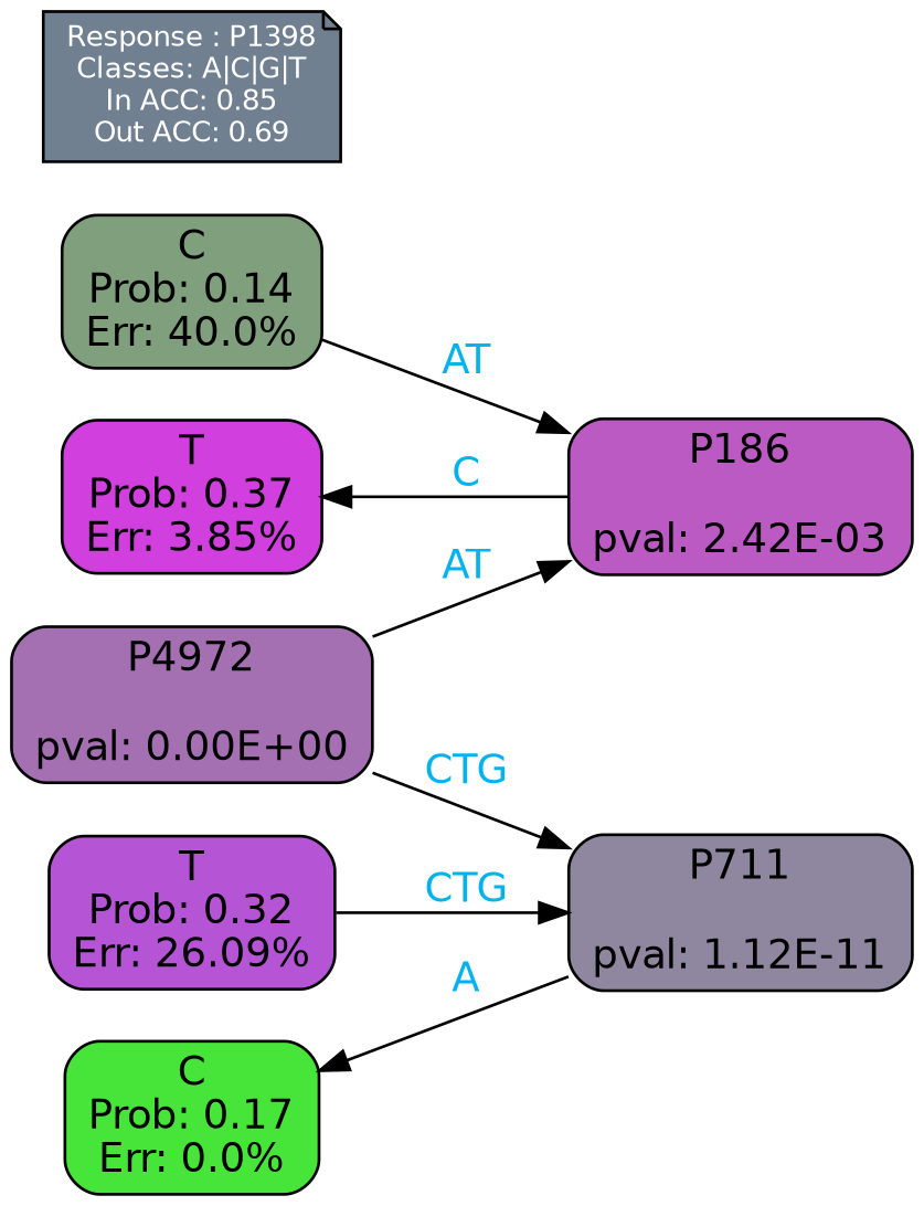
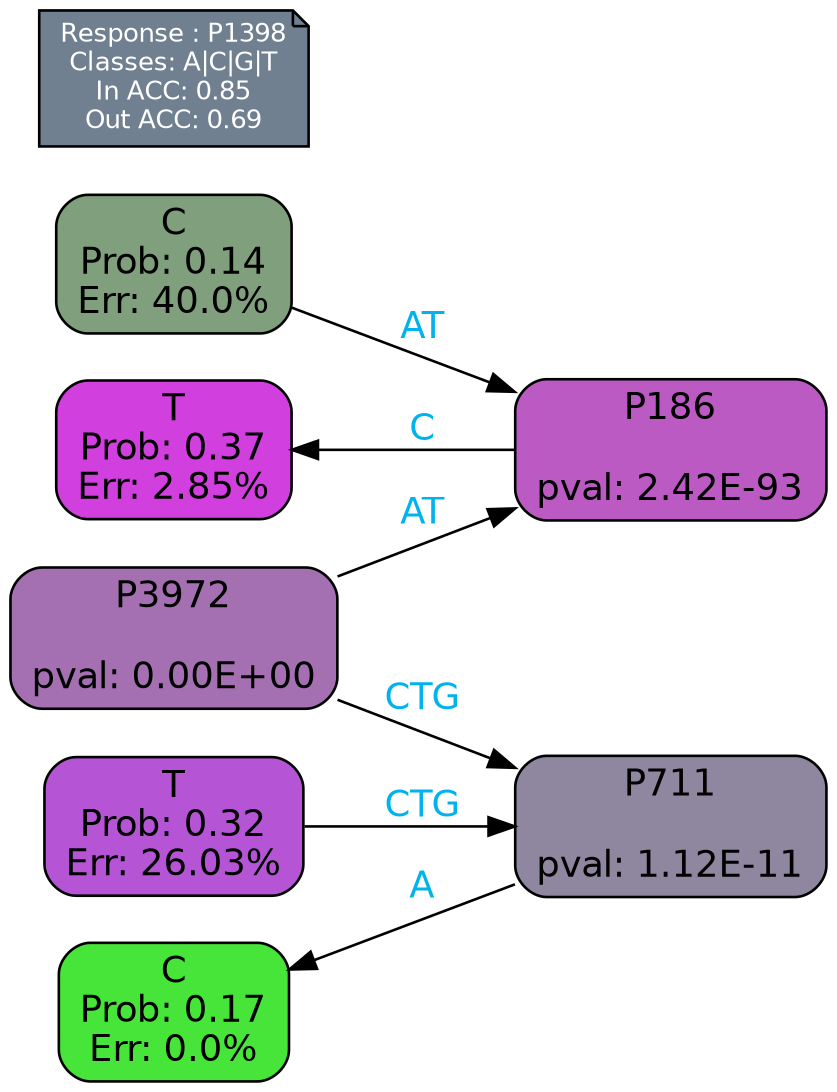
  digraph {
    rankdir=LR
    ranksep=equally
    splines=polylines
    node [color=black fontname=helvetica shape=box style="filled, rounded"]
    edge [fontcolor=deepskyblue2 fontname=helvetica]
    n1 [fillcolor="#80a07d" label="C\nProb: 0.14\nErr: 40.0%"]
-   n2 [fillcolor="#d13fde" label="T\nProb: 0.37\nErr: 3.85%"]
+   n2 [fillcolor="#d13fde" label="T\nProb: 0.37\nErr: 2.85%"]
    n3 [fillcolor="#47e539" label="C\nProb: 0.17\nErr: 0.0%"]
-   n4 [fillcolor="#b555d6" label="T\nProb: 0.32\nErr: 26.09%"]
+   n4 [fillcolor="#b555d6" label="T\nProb: 0.32\nErr: 26.03%"]
    n5 [align=left fillcolor=slategray fontcolor=white fontsize=10 label="Response : P1398\nClasses: A|C|G|T\nIn ACC: 0.85\nOut ACC: 0.69\n" shape=note style=filled]
-   n6 [fillcolor="#a570b2" label="P4972\n\npval: 0.00E+00"]
-   n7 [fillcolor="#bb5ac3" label="P186\n\npval: 2.42E-03"]
+   n6 [fillcolor="#a570b2" label="P3972\n\npval: 0.00E+00"]
+   n7 [fillcolor="#bb5ac3" label="P186\n\npval: 2.42E-93"]
    n8 [fillcolor="#8f86a0" label="P711\n\npval: 1.12E-11"]
    subgraph sub_1 {
      rank=same
      n1
      n2
      n3
      n4
    }
    subgraph sub_2 {
      rank=same
      n5
      n6
    }
    n1 -> n7 [label=AT]
    n4 -> n8 [label=CTG]
    n6 -> n7 [label=AT]
    n6 -> n8 [label=CTG]
    n7 -> n2 [label=C]
    n8 -> n3 [label=A]
  }
